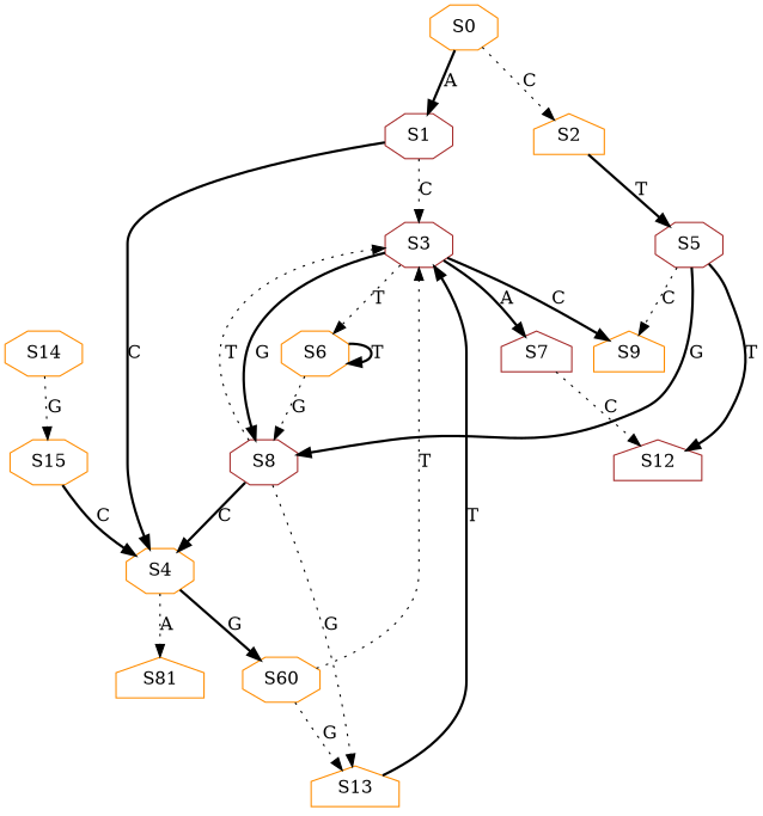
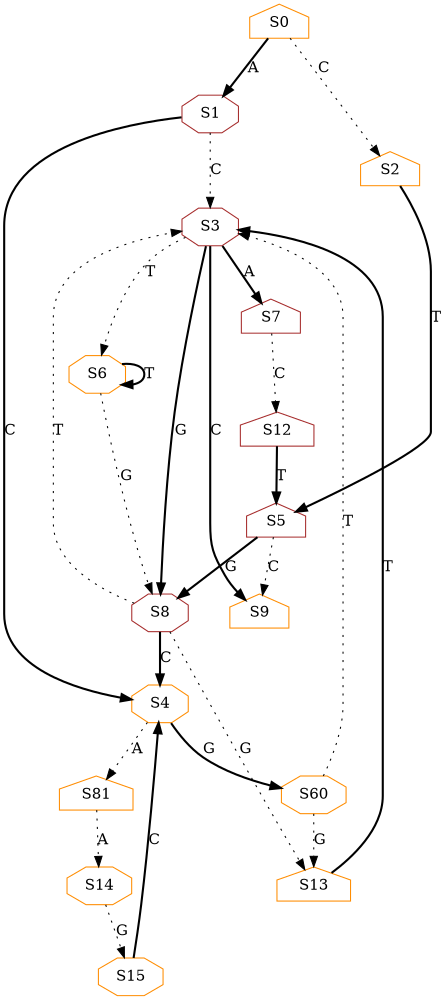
  strict digraph {
    node [color=darkorange shape=octagon]
    edge [style=dotted]
    S1 [color=brown]
-   S0
+   S0 [shape=house]
    S2 [shape=house]
    S3 [color=brown]
    S4
-   S5 [color=brown]
+   S5 [color=brown shape=house]
    S6
    S7 [color=brown shape=house]
    S8 [color=brown]
    S9 [shape=house]
    n11 [label=S60]
    n12 [label=S81 shape=house]
    S12 [color=brown shape=house]
    S13 [shape=house]
    S14
    S15
    S1 -> S3 [label=C]
    S1 -> S4 [label=C style=bold]
    S0 -> S1 [label=A style=bold]
    S0 -> S2 [label=C]
    S2 -> S5 [label=T style=bold]
    S3 -> S6 [label=T]
    S3 -> S7 [label=A style=bold]
    S3 -> S8 [label=G style=bold]
    S3 -> S9 [label=C style=bold]
    S4 -> n11 [label=G style=bold]
    S4 -> n12 [label=A]
    S5 -> S8 [label=G style=bold]
    S5 -> S9 [label=C]
    S6 -> S6 [label=T style=bold]
    S6 -> S8 [label=G]
    S7 -> S12 [label=C]
    S8 -> S3 [label=T]
    S8 -> S4 [label=C style=bold]
    S8 -> S13 [label=G]
    n11 -> S3 [label=T]
    n11 -> S13 [label=G]
-   S5 -> S12 [label=T style=bold]
+   n12 -> S14 [label=A]
+   S12 -> S5 [label=T style=bold]
    S13 -> S3 [label=T style=bold]
    S14 -> S15 [label=G]
    S15 -> S4 [label=C style=bold]
  }
